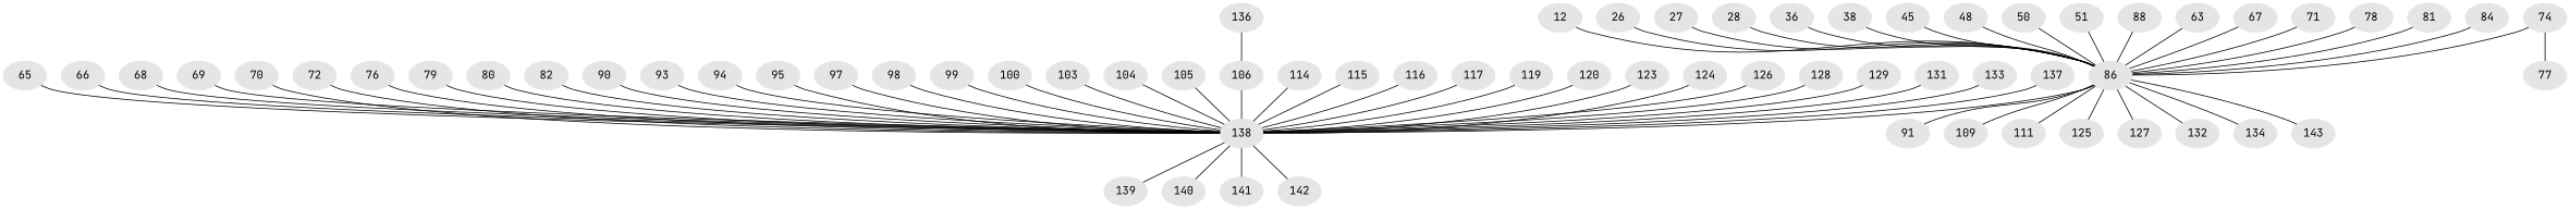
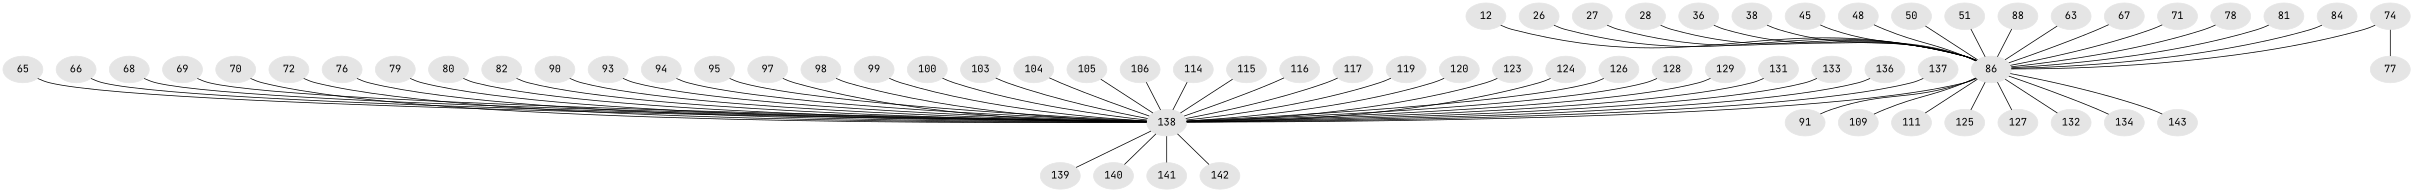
  graph {
    fontname="JetBrains Mono"
    node [color=gray90 fontname="JetBrains Mono" style=filled]
    edge [fontname="JetBrains Mono"]
    86 [super="+64+2"]
    138 [super="+10+130+11+54+39+15+20+22+29+113+31+41+42+44+49+57"]
    91
    109
    111 [super="+75"]
    125 [super="+122"]
    127
    132 [super="+9+47"]
    134
    143 [super="+92"]
    12
    26
    27
    28
    36
    38
    45
    48
    50
    51
    n21 [label=88]
    63
    139 [super="+89"]
    140
    141 [super="+25+88"]
    142 [super="+121"]
    65
    66
    67
    68
    69
    70
    71
    72
    74 [super="+56"]
    77
    76
    78
    79
    80
    81 [super="+7"]
    82
    84 [super="+34"]
    90
    93
    94
    95
    97
    98
    99
    100 [super="+43+46"]
    103 [super="+55"]
    104
    105
    106
    114
    115
    116
    117
    119 [super="+118"]
    120 [super="+73"]
    123
    124
    126 [super="+102"]
    128
    129
    131
    133
    136
    137
    86 -- 138 [weight=7]
    86 -- 91
    86 -- 109
    86 -- 111
    86 -- 125
    86 -- 127
    86 -- 132
    86 -- 134
    86 -- 143
    138 -- 139
    138 -- 140
    138 -- 141 [weight=3]
    138 -- 142
    12 -- 86
    26 -- 86
    27 -- 86
    28 -- 86
    36 -- 86
    38 -- 86
    45 -- 86
    48 -- 86
    50 -- 86
    51 -- 86
    n21 -- 86
    63 -- 86
    65 -- 138
    66 -- 138
    67 -- 86
    68 -- 138
    69 -- 138
    70 -- 138
    71 -- 86
    72 -- 138
    74 -- 86 [weight=3]
    74 -- 77
    76 -- 138
    78 -- 86
    79 -- 138
    80 -- 138
    81 -- 86
    82 -- 138
    84 -- 86
    90 -- 138
    93 -- 138
    94 -- 138
    95 -- 138
    97 -- 138
    98 -- 138
    99 -- 138
    100 -- 138
    103 -- 138
    104 -- 138
    105 -- 138
    106 -- 138
    114 -- 138
    115 -- 138
    116 -- 138
    117 -- 138
    119 -- 138
    120 -- 138
    123 -- 138
    124 -- 138
    126 -- 138
    128 -- 138
    129 -- 138
    131 -- 138
    133 -- 138
-   136 -- 106
+   136 -- 138
    137 -- 138
  }
